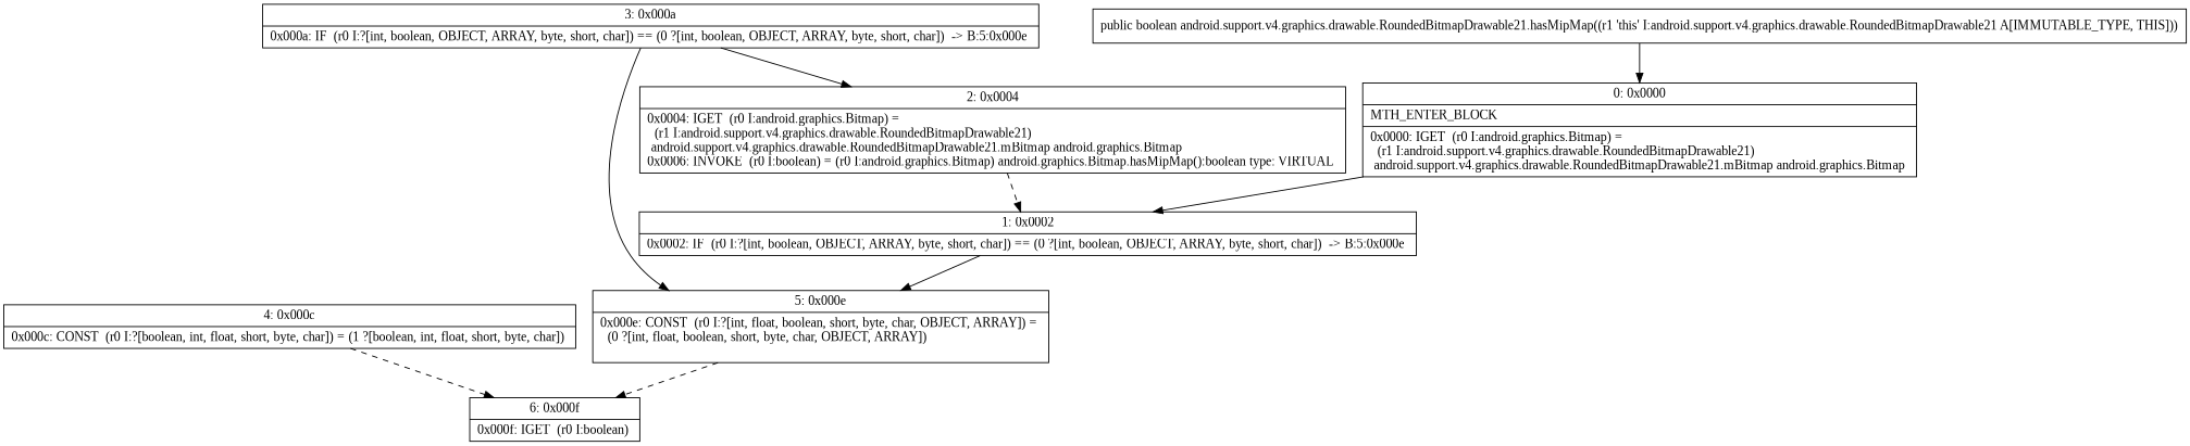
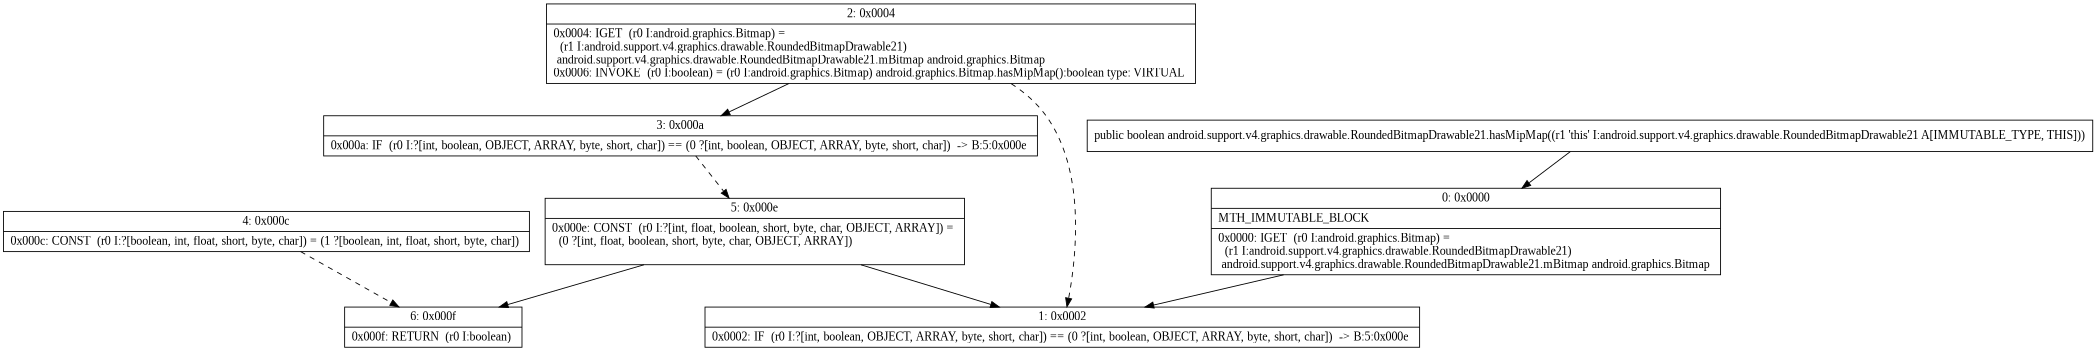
  digraph {
    fontname="Liberation Serif"
    node [fontname="Liberation Serif" shape=record]
    edge [fontname="Liberation Serif"]
-   n1 [label="{0\:\ 0x0000|MTH_ENTER_BLOCK\l|0x0000: IGET  (r0 I:android.graphics.Bitmap) = \l  (r1 I:android.support.v4.graphics.drawable.RoundedBitmapDrawable21)\l android.support.v4.graphics.drawable.RoundedBitmapDrawable21.mBitmap android.graphics.Bitmap \l}"]
+   n1 [label="{0\:\ 0x0000|MTH_IMMUTABLE_BLOCK\l|0x0000: IGET  (r0 I:android.graphics.Bitmap) = \l  (r1 I:android.support.v4.graphics.drawable.RoundedBitmapDrawable21)\l android.support.v4.graphics.drawable.RoundedBitmapDrawable21.mBitmap android.graphics.Bitmap \l}"]
    n2 [label="{1\:\ 0x0002|0x0002: IF  (r0 I:?[int, boolean, OBJECT, ARRAY, byte, short, char]) == (0 ?[int, boolean, OBJECT, ARRAY, byte, short, char])  \-\> B:5:0x000e \l}"]
    n3 [label="{5\:\ 0x000e|0x000e: CONST  (r0 I:?[int, float, boolean, short, byte, char, OBJECT, ARRAY]) = \l  (0 ?[int, float, boolean, short, byte, char, OBJECT, ARRAY])\l \l}"]
    n4 [label="{2\:\ 0x0004|0x0004: IGET  (r0 I:android.graphics.Bitmap) = \l  (r1 I:android.support.v4.graphics.drawable.RoundedBitmapDrawable21)\l android.support.v4.graphics.drawable.RoundedBitmapDrawable21.mBitmap android.graphics.Bitmap \l0x0006: INVOKE  (r0 I:boolean) = (r0 I:android.graphics.Bitmap) android.graphics.Bitmap.hasMipMap():boolean type: VIRTUAL \l}"]
    n5 [label="{3\:\ 0x000a|0x000a: IF  (r0 I:?[int, boolean, OBJECT, ARRAY, byte, short, char]) == (0 ?[int, boolean, OBJECT, ARRAY, byte, short, char])  \-\> B:5:0x000e \l}"]
-   n6 [label="{6\:\ 0x000f|0x000f: IGET  (r0 I:boolean) \l}"]
+   n6 [label="{6\:\ 0x000f|0x000f: RETURN  (r0 I:boolean) \l}"]
    n7 [label="{4\:\ 0x000c|0x000c: CONST  (r0 I:?[boolean, int, float, short, byte, char]) = (1 ?[boolean, int, float, short, byte, char]) \l}"]
    n8 [label="{public boolean android.support.v4.graphics.drawable.RoundedBitmapDrawable21.hasMipMap((r1 'this' I:android.support.v4.graphics.drawable.RoundedBitmapDrawable21 A[IMMUTABLE_TYPE, THIS])) }"]
    n1 -> n2
-   n2 -> n3
-   n3 -> n6 [style=dashed]
+   n3 -> n2
+   n3 -> n6
    n4 -> n2 [style=dashed]
-   n5 -> n4
-   n5 -> n3
+   n4 -> n5
+   n5 -> n3 [style=dashed]
    n7 -> n6 [style=dashed]
    n8 -> n1
  }
